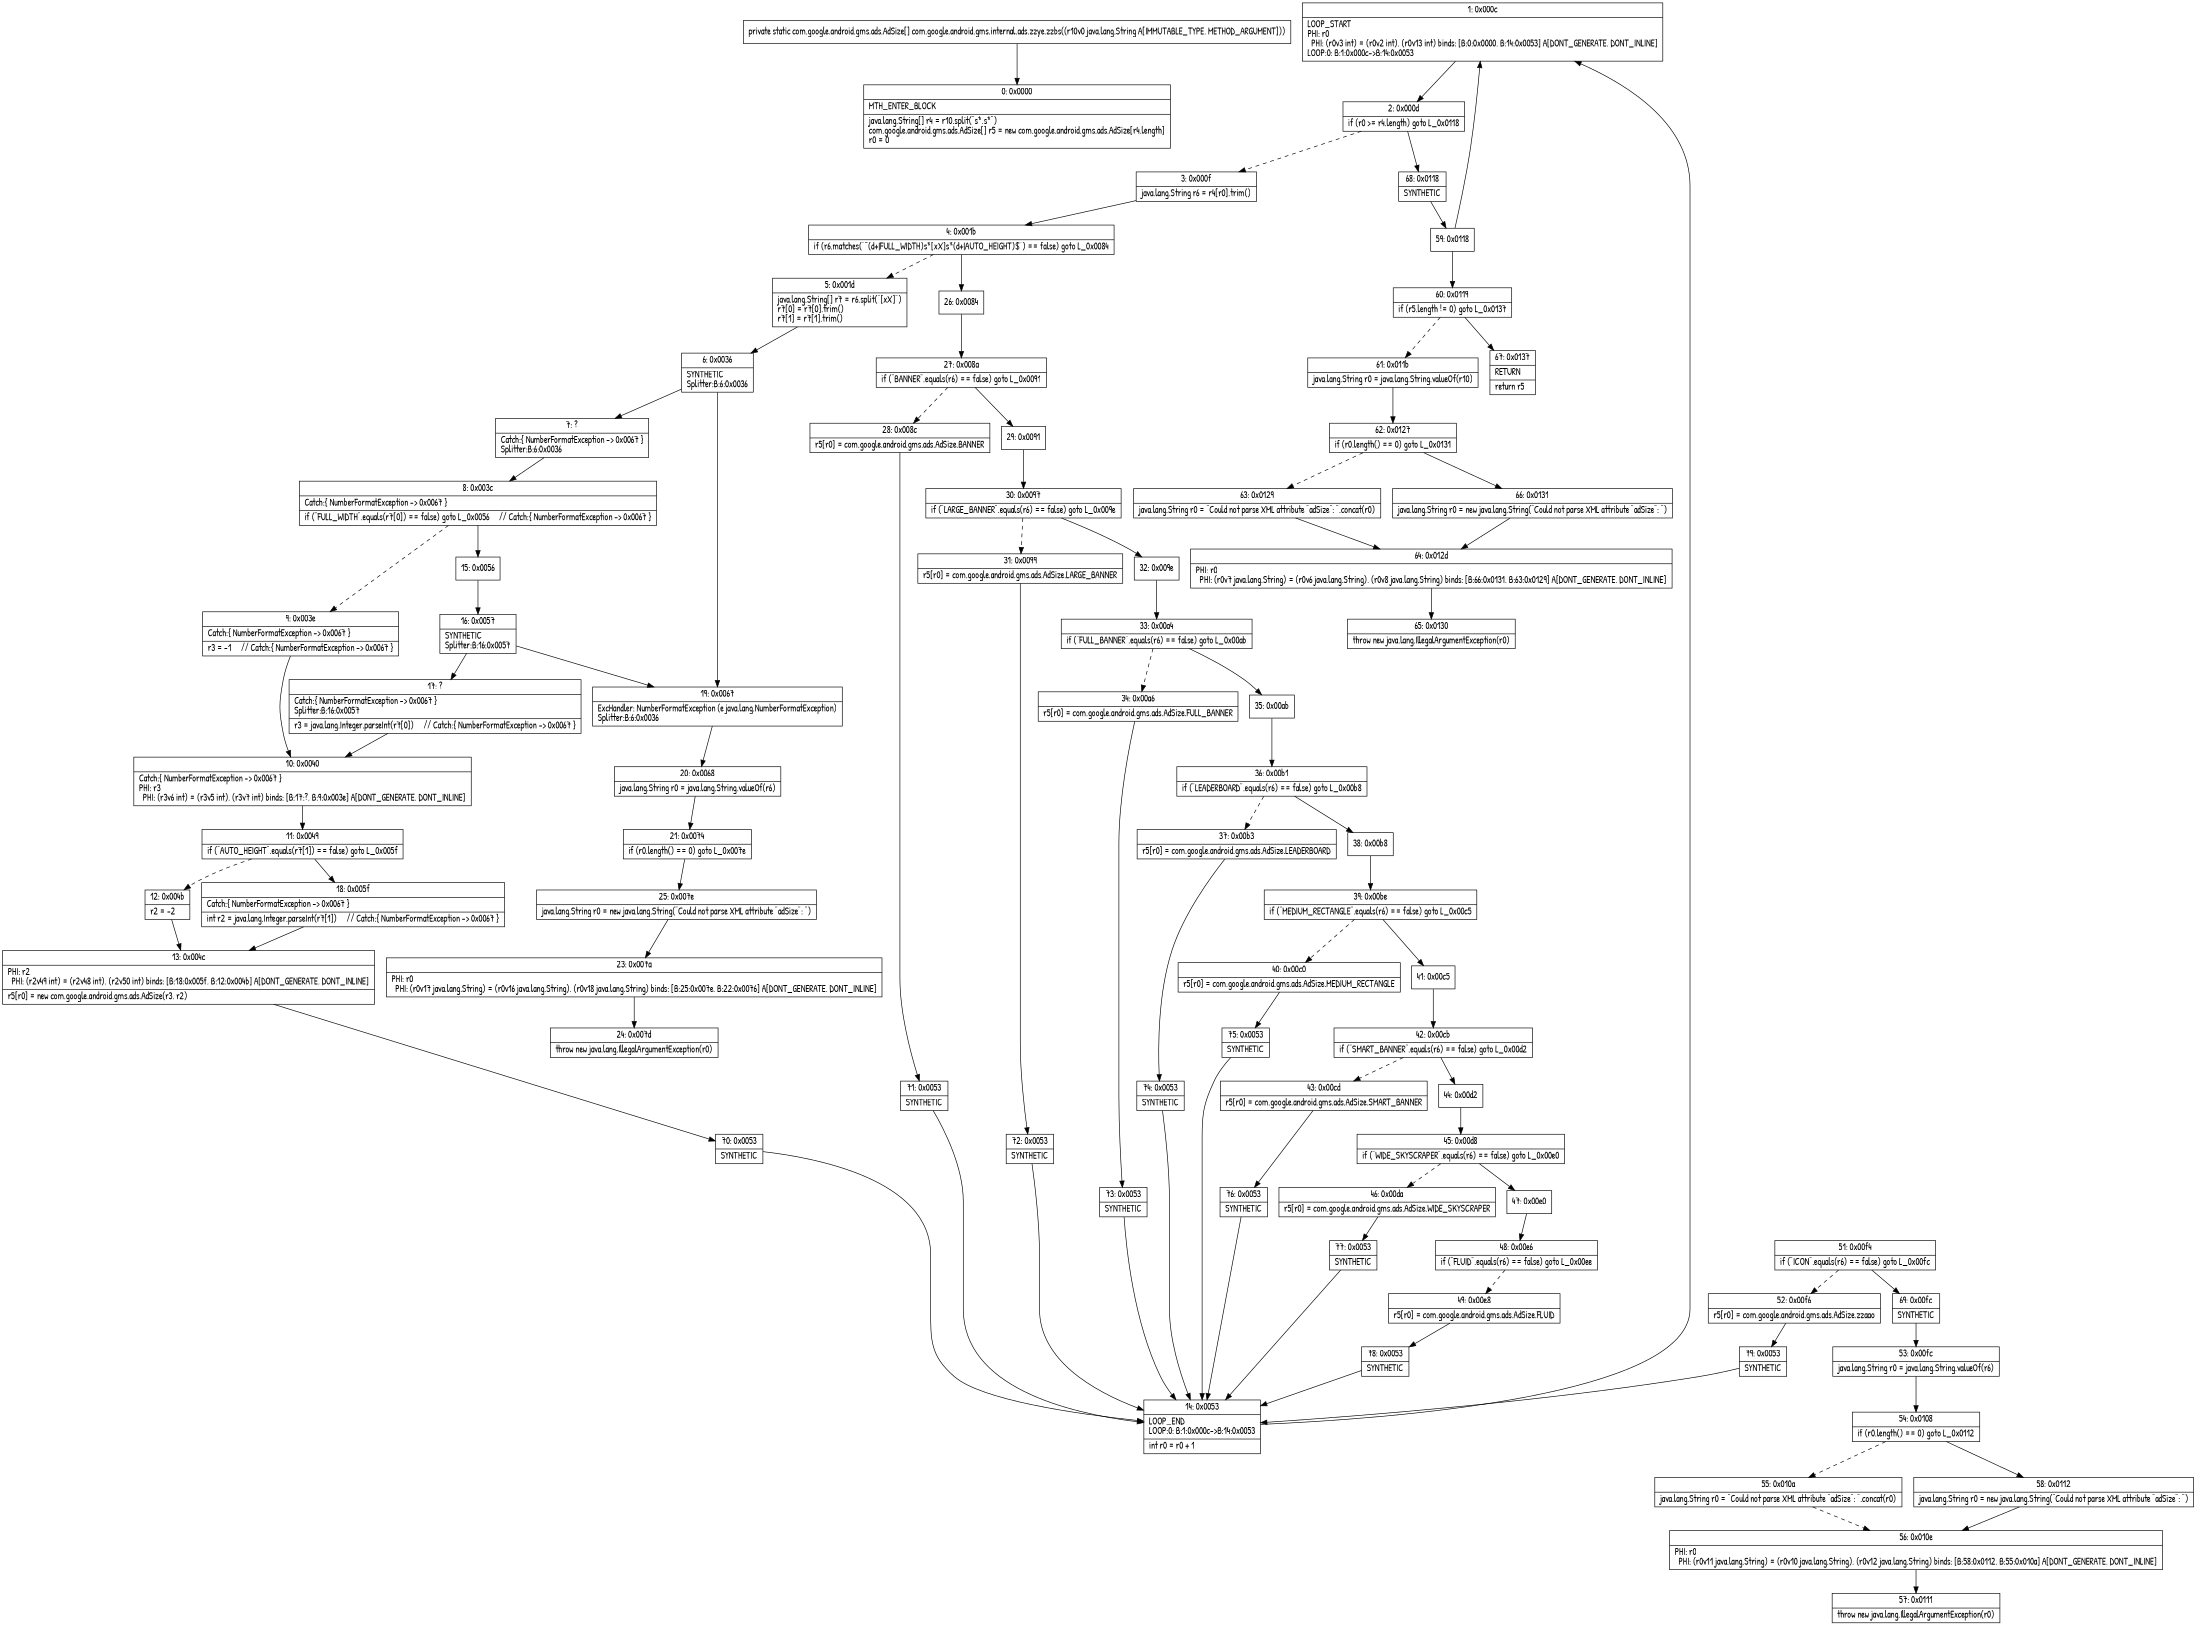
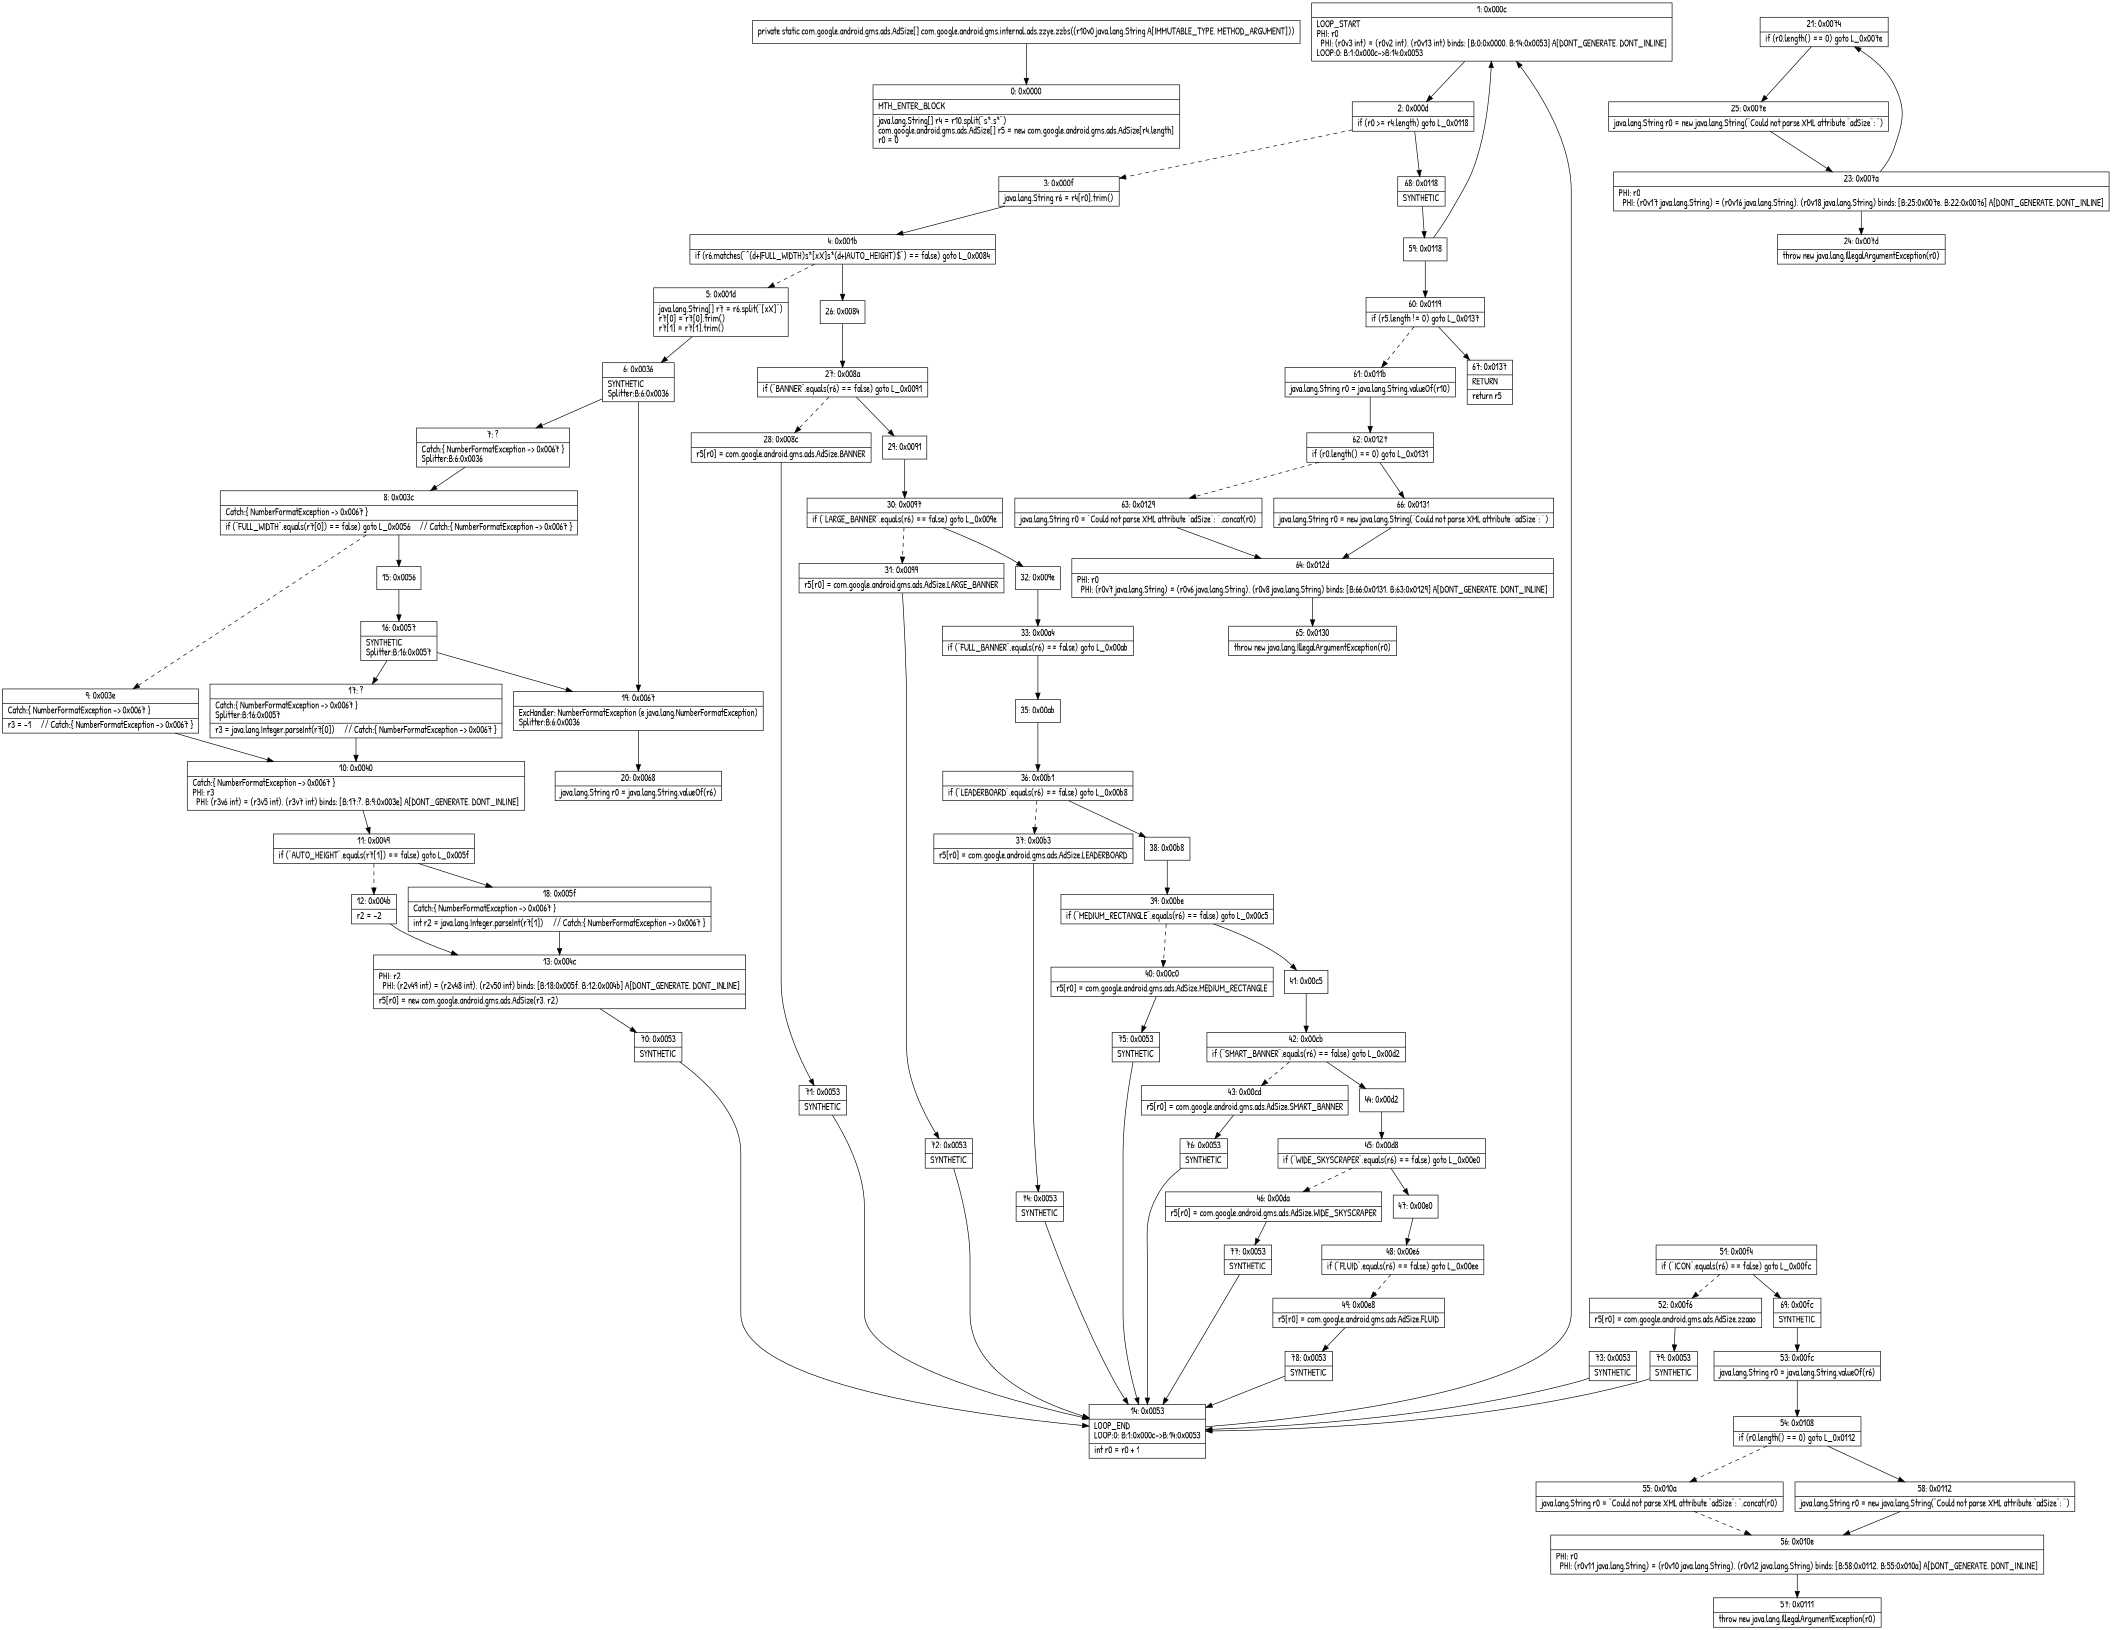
  digraph {
    fontname="Patrick Hand"
    node [fontname="Patrick Hand" shape=record]
    edge [fontname="Patrick Hand"]
    n1 [label="{0\:\ 0x0000|MTH_ENTER_BLOCK\l|java.lang.String[] r4 = r10.split(\"s*,s*\")\lcom.google.android.gms.ads.AdSize[] r5 = new com.google.android.gms.ads.AdSize[r4.length]\lr0 = 0\l}"]
    n2 [label="{1\:\ 0x000c|LOOP_START\lPHI: r0 \l  PHI: (r0v3 int) = (r0v2 int), (r0v13 int) binds: [B:0:0x0000, B:14:0x0053] A[DONT_GENERATE, DONT_INLINE]\lLOOP:0: B:1:0x000c\-\>B:14:0x0053\l}"]
    n3 [label="{2\:\ 0x000d|if (r0 \>= r4.length) goto L_0x0118\l}"]
    n4 [label="{3\:\ 0x000f|java.lang.String r6 = r4[r0].trim()\l}"]
    n5 [label="{68\:\ 0x0118|SYNTHETIC\l}"]
    n6 [label="{4\:\ 0x001b|if (r6.matches(\"^(d+\|FULL_WIDTH)s*[xX]s*(d+\|AUTO_HEIGHT)$\") == false) goto L_0x0084\l}"]
    n7 [label="{59\:\ 0x0118}"]
    n8 [label="{5\:\ 0x001d|java.lang.String[] r7 = r6.split(\"[xX]\")\lr7[0] = r7[0].trim()\lr7[1] = r7[1].trim()\l}"]
    n9 [label="{26\:\ 0x0084}"]
    n10 [label="{6\:\ 0x0036|SYNTHETIC\lSplitter:B:6:0x0036\l}"]
    n11 [label="{27\:\ 0x008a|if (\"BANNER\".equals(r6) == false) goto L_0x0091\l}"]
    n12 [label="{7\:\ ?|Catch:\{ NumberFormatException \-\> 0x0067 \}\lSplitter:B:6:0x0036\l}"]
    n13 [label="{19\:\ 0x0067|ExcHandler: NumberFormatException (e java.lang.NumberFormatException)\lSplitter:B:6:0x0036\l}"]
    n14 [label="{8\:\ 0x003c|Catch:\{ NumberFormatException \-\> 0x0067 \}\l|if (\"FULL_WIDTH\".equals(r7[0]) == false) goto L_0x0056     \/\/ Catch:\{ NumberFormatException \-\> 0x0067 \}\l}"]
    n15 [label="{20\:\ 0x0068|java.lang.String r0 = java.lang.String.valueOf(r6)\l}"]
    n16 [label="{9\:\ 0x003e|Catch:\{ NumberFormatException \-\> 0x0067 \}\l|r3 = \-1     \/\/ Catch:\{ NumberFormatException \-\> 0x0067 \}\l}"]
    n17 [label="{15\:\ 0x0056}"]
    n18 [label="{10\:\ 0x0040|Catch:\{ NumberFormatException \-\> 0x0067 \}\lPHI: r3 \l  PHI: (r3v6 int) = (r3v5 int), (r3v7 int) binds: [B:17:?, B:9:0x003e] A[DONT_GENERATE, DONT_INLINE]\l}"]
    n19 [label="{16\:\ 0x0057|SYNTHETIC\lSplitter:B:16:0x0057\l}"]
    n20 [label="{11\:\ 0x0049|if (\"AUTO_HEIGHT\".equals(r7[1]) == false) goto L_0x005f\l}"]
    n21 [label="{12\:\ 0x004b|r2 = \-2\l}"]
    n22 [label="{18\:\ 0x005f|Catch:\{ NumberFormatException \-\> 0x0067 \}\l|int r2 = java.lang.Integer.parseInt(r7[1])     \/\/ Catch:\{ NumberFormatException \-\> 0x0067 \}\l}"]
    n23 [label="{13\:\ 0x004c|PHI: r2 \l  PHI: (r2v49 int) = (r2v48 int), (r2v50 int) binds: [B:18:0x005f, B:12:0x004b] A[DONT_GENERATE, DONT_INLINE]\l|r5[r0] = new com.google.android.gms.ads.AdSize(r3, r2)\l}"]
    n24 [label="{70\:\ 0x0053|SYNTHETIC\l}"]
    n25 [label="{14\:\ 0x0053|LOOP_END\lLOOP:0: B:1:0x000c\-\>B:14:0x0053\l|int r0 = r0 + 1\l}"]
    n26 [label="{17\:\ ?|Catch:\{ NumberFormatException \-\> 0x0067 \}\lSplitter:B:16:0x0057\l|r3 = java.lang.Integer.parseInt(r7[0])     \/\/ Catch:\{ NumberFormatException \-\> 0x0067 \}\l}"]
    n27 [label="{21\:\ 0x0074|if (r0.length() == 0) goto L_0x007e\l}"]
    n28 [label="{25\:\ 0x007e|java.lang.String r0 = new java.lang.String(\"Could not parse XML attribute \"adSize\": \")\l}"]
    n29 [label="{23\:\ 0x007a|PHI: r0 \l  PHI: (r0v17 java.lang.String) = (r0v16 java.lang.String), (r0v18 java.lang.String) binds: [B:25:0x007e, B:22:0x0076] A[DONT_GENERATE, DONT_INLINE]\l}"]
    n30 [label="{24\:\ 0x007d|throw new java.lang.IllegalArgumentException(r0)\l}"]
    n31 [label="{28\:\ 0x008c|r5[r0] = com.google.android.gms.ads.AdSize.BANNER\l}"]
    n32 [label="{29\:\ 0x0091}"]
    n33 [label="{71\:\ 0x0053|SYNTHETIC\l}"]
    n34 [label="{30\:\ 0x0097|if (\"LARGE_BANNER\".equals(r6) == false) goto L_0x009e\l}"]
    n35 [label="{31\:\ 0x0099|r5[r0] = com.google.android.gms.ads.AdSize.LARGE_BANNER\l}"]
    n36 [label="{32\:\ 0x009e}"]
    n37 [label="{72\:\ 0x0053|SYNTHETIC\l}"]
    n38 [label="{33\:\ 0x00a4|if (\"FULL_BANNER\".equals(r6) == false) goto L_0x00ab\l}"]
-   n39 [label="{34\:\ 0x00a6|r5[r0] = com.google.android.gms.ads.AdSize.FULL_BANNER\l}"]
    n40 [label="{35\:\ 0x00ab}"]
    n41 [label="{73\:\ 0x0053|SYNTHETIC\l}"]
    n42 [label="{36\:\ 0x00b1|if (\"LEADERBOARD\".equals(r6) == false) goto L_0x00b8\l}"]
    n43 [label="{37\:\ 0x00b3|r5[r0] = com.google.android.gms.ads.AdSize.LEADERBOARD\l}"]
    n44 [label="{38\:\ 0x00b8}"]
    n45 [label="{74\:\ 0x0053|SYNTHETIC\l}"]
    n46 [label="{39\:\ 0x00be|if (\"MEDIUM_RECTANGLE\".equals(r6) == false) goto L_0x00c5\l}"]
    n47 [label="{40\:\ 0x00c0|r5[r0] = com.google.android.gms.ads.AdSize.MEDIUM_RECTANGLE\l}"]
    n48 [label="{41\:\ 0x00c5}"]
    n49 [label="{75\:\ 0x0053|SYNTHETIC\l}"]
    n50 [label="{42\:\ 0x00cb|if (\"SMART_BANNER\".equals(r6) == false) goto L_0x00d2\l}"]
    n51 [label="{43\:\ 0x00cd|r5[r0] = com.google.android.gms.ads.AdSize.SMART_BANNER\l}"]
    n52 [label="{44\:\ 0x00d2}"]
    n53 [label="{76\:\ 0x0053|SYNTHETIC\l}"]
    n54 [label="{45\:\ 0x00d8|if (\"WIDE_SKYSCRAPER\".equals(r6) == false) goto L_0x00e0\l}"]
    n55 [label="{46\:\ 0x00da|r5[r0] = com.google.android.gms.ads.AdSize.WIDE_SKYSCRAPER\l}"]
    n56 [label="{47\:\ 0x00e0}"]
    n57 [label="{77\:\ 0x0053|SYNTHETIC\l}"]
    n58 [label="{48\:\ 0x00e6|if (\"FLUID\".equals(r6) == false) goto L_0x00ee\l}"]
    n59 [label="{49\:\ 0x00e8|r5[r0] = com.google.android.gms.ads.AdSize.FLUID\l}"]
    n60 [label="{78\:\ 0x0053|SYNTHETIC\l}"]
    n61 [label="{51\:\ 0x00f4|if (\"ICON\".equals(r6) == false) goto L_0x00fc\l}"]
    n62 [label="{52\:\ 0x00f6|r5[r0] = com.google.android.gms.ads.AdSize.zzaao\l}"]
    n63 [label="{69\:\ 0x00fc|SYNTHETIC\l}"]
    n64 [label="{79\:\ 0x0053|SYNTHETIC\l}"]
    n65 [label="{53\:\ 0x00fc|java.lang.String r0 = java.lang.String.valueOf(r6)\l}"]
    n66 [label="{54\:\ 0x0108|if (r0.length() == 0) goto L_0x0112\l}"]
    n67 [label="{55\:\ 0x010a|java.lang.String r0 = \"Could not parse XML attribute \"adSize\": \".concat(r0)\l}"]
    n68 [label="{58\:\ 0x0112|java.lang.String r0 = new java.lang.String(\"Could not parse XML attribute \"adSize\": \")\l}"]
    n69 [label="{56\:\ 0x010e|PHI: r0 \l  PHI: (r0v11 java.lang.String) = (r0v10 java.lang.String), (r0v12 java.lang.String) binds: [B:58:0x0112, B:55:0x010a] A[DONT_GENERATE, DONT_INLINE]\l}"]
    n70 [label="{57\:\ 0x0111|throw new java.lang.IllegalArgumentException(r0)\l}"]
    n71 [label="{60\:\ 0x0119|if (r5.length != 0) goto L_0x0137\l}"]
    n72 [label="{61\:\ 0x011b|java.lang.String r0 = java.lang.String.valueOf(r10)\l}"]
    n73 [label="{67\:\ 0x0137|RETURN\l|return r5\l}"]
    n74 [label="{62\:\ 0x0127|if (r0.length() == 0) goto L_0x0131\l}"]
    n75 [label="{63\:\ 0x0129|java.lang.String r0 = \"Could not parse XML attribute \"adSize\": \".concat(r0)\l}"]
    n76 [label="{66\:\ 0x0131|java.lang.String r0 = new java.lang.String(\"Could not parse XML attribute \"adSize\": \")\l}"]
    n77 [label="{64\:\ 0x012d|PHI: r0 \l  PHI: (r0v7 java.lang.String) = (r0v6 java.lang.String), (r0v8 java.lang.String) binds: [B:66:0x0131, B:63:0x0129] A[DONT_GENERATE, DONT_INLINE]\l}"]
    n78 [label="{65\:\ 0x0130|throw new java.lang.IllegalArgumentException(r0)\l}"]
    n79 [label="{private static com.google.android.gms.ads.AdSize[] com.google.android.gms.internal.ads.zzye.zzbs((r10v0 java.lang.String A[IMMUTABLE_TYPE, METHOD_ARGUMENT])) }"]
    n2 -> n3
    n3 -> n4 [style=dashed]
    n3 -> n5
    n4 -> n6
    n5 -> n7
    n6 -> n8 [style=dashed]
    n6 -> n9
    n7 -> n2
    n7 -> n71
    n8 -> n10
    n9 -> n11
    n10 -> n12
    n10 -> n13
    n11 -> n31 [style=dashed]
    n11 -> n32
    n12 -> n14
    n13 -> n15
    n14 -> n16 [style=dashed]
    n14 -> n17
-   n15 -> n27
+   n29 -> n27
    n16 -> n18
    n17 -> n19
    n18 -> n20
    n19 -> n13
    n19 -> n26
    n20 -> n21 [style=dashed]
    n20 -> n22
    n21 -> n23
    n22 -> n23
    n23 -> n24
    n24 -> n25
    n25 -> n2
    n26 -> n18
    n27 -> n28
    n28 -> n29
    n29 -> n30
    n31 -> n33
    n32 -> n34
    n33 -> n25
    n34 -> n35 [style=dashed]
    n34 -> n36
    n35 -> n37
    n36 -> n38
    n37 -> n25
-   n38 -> n39 [style=dashed]
    n38 -> n40
-   n39 -> n41
    n40 -> n42
    n41 -> n25
    n42 -> n43 [style=dashed]
    n42 -> n44
    n43 -> n45
    n44 -> n46
    n45 -> n25
    n46 -> n47 [style=dashed]
    n46 -> n48
    n47 -> n49
    n48 -> n50
    n49 -> n25
    n50 -> n51 [style=dashed]
    n50 -> n52
    n51 -> n53
    n52 -> n54
    n53 -> n25
    n54 -> n55 [style=dashed]
    n54 -> n56
    n55 -> n57
    n56 -> n58
    n57 -> n25
    n58 -> n59 [style=dashed]
    n59 -> n60
    n60 -> n25
    n61 -> n62 [style=dashed]
    n61 -> n63
    n62 -> n64
    n63 -> n65
    n64 -> n25
    n65 -> n66
    n66 -> n67 [style=dashed]
    n66 -> n68
    n67 -> n69 [style=dashed]
    n68 -> n69
    n69 -> n70
    n71 -> n72 [style=dashed]
    n71 -> n73
    n72 -> n74
    n74 -> n75 [style=dashed]
    n74 -> n76
    n75 -> n77
    n76 -> n77
    n77 -> n78
    n79 -> n1
  }
